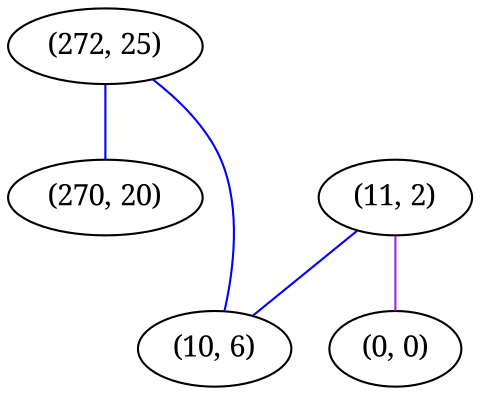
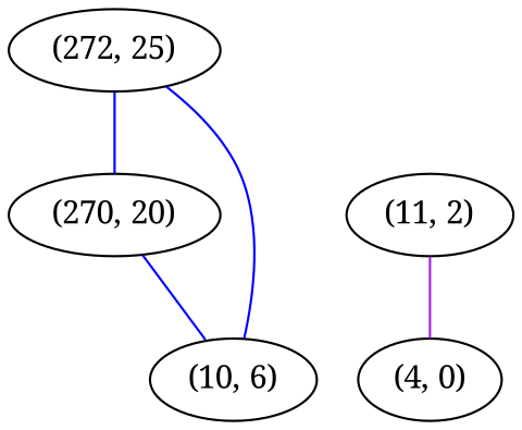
  graph {
    fontname="Noto Serif"
    node [fontname="Noto Serif"]
    edge [color=blue fontname="Noto Serif" weight=3]
    "(272, 25)"
    "(270, 20)"
    "(10, 6)"
    "(11, 2)"
-   "(0, 0)"
+   "(0, 0)" [label="(4, 0)"]
    "(272, 25)" -- "(270, 20)"
    "(272, 25)" -- "(10, 6)" [weight=1]
-   "(11, 2)" -- "(10, 6)"
+   "(270, 20)" -- "(10, 6)"
    "(11, 2)" -- "(0, 0)" [color=purple weight=4]
  }
